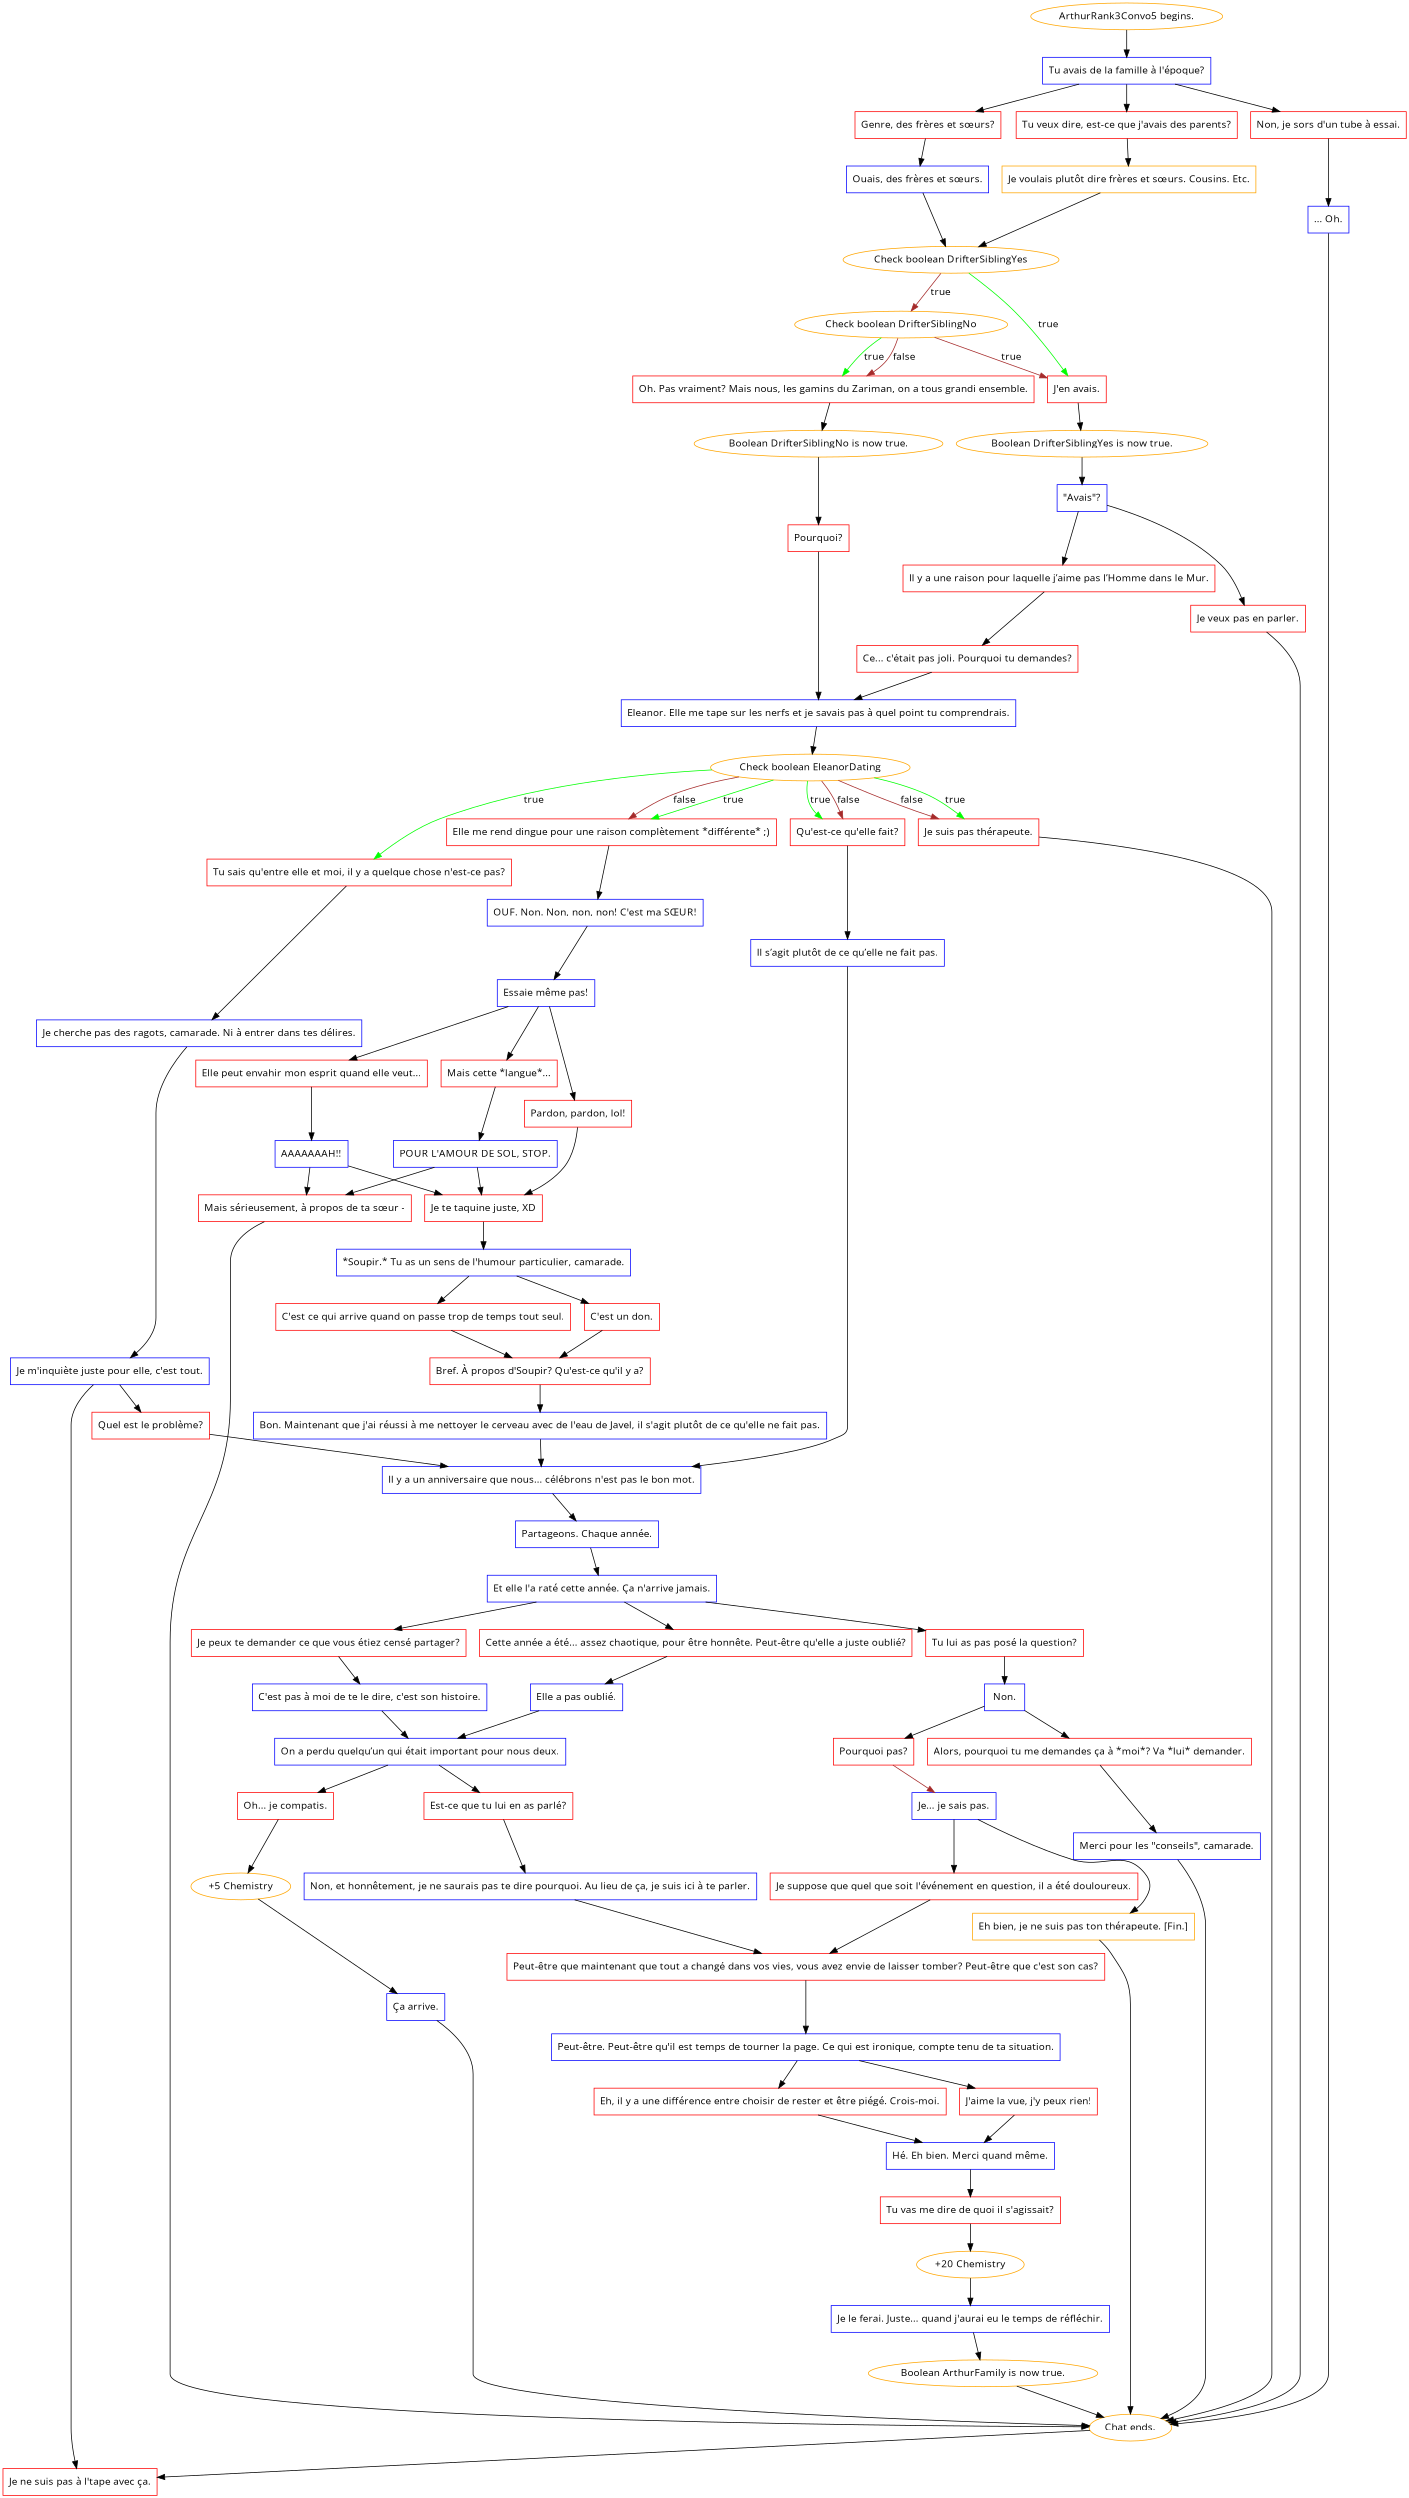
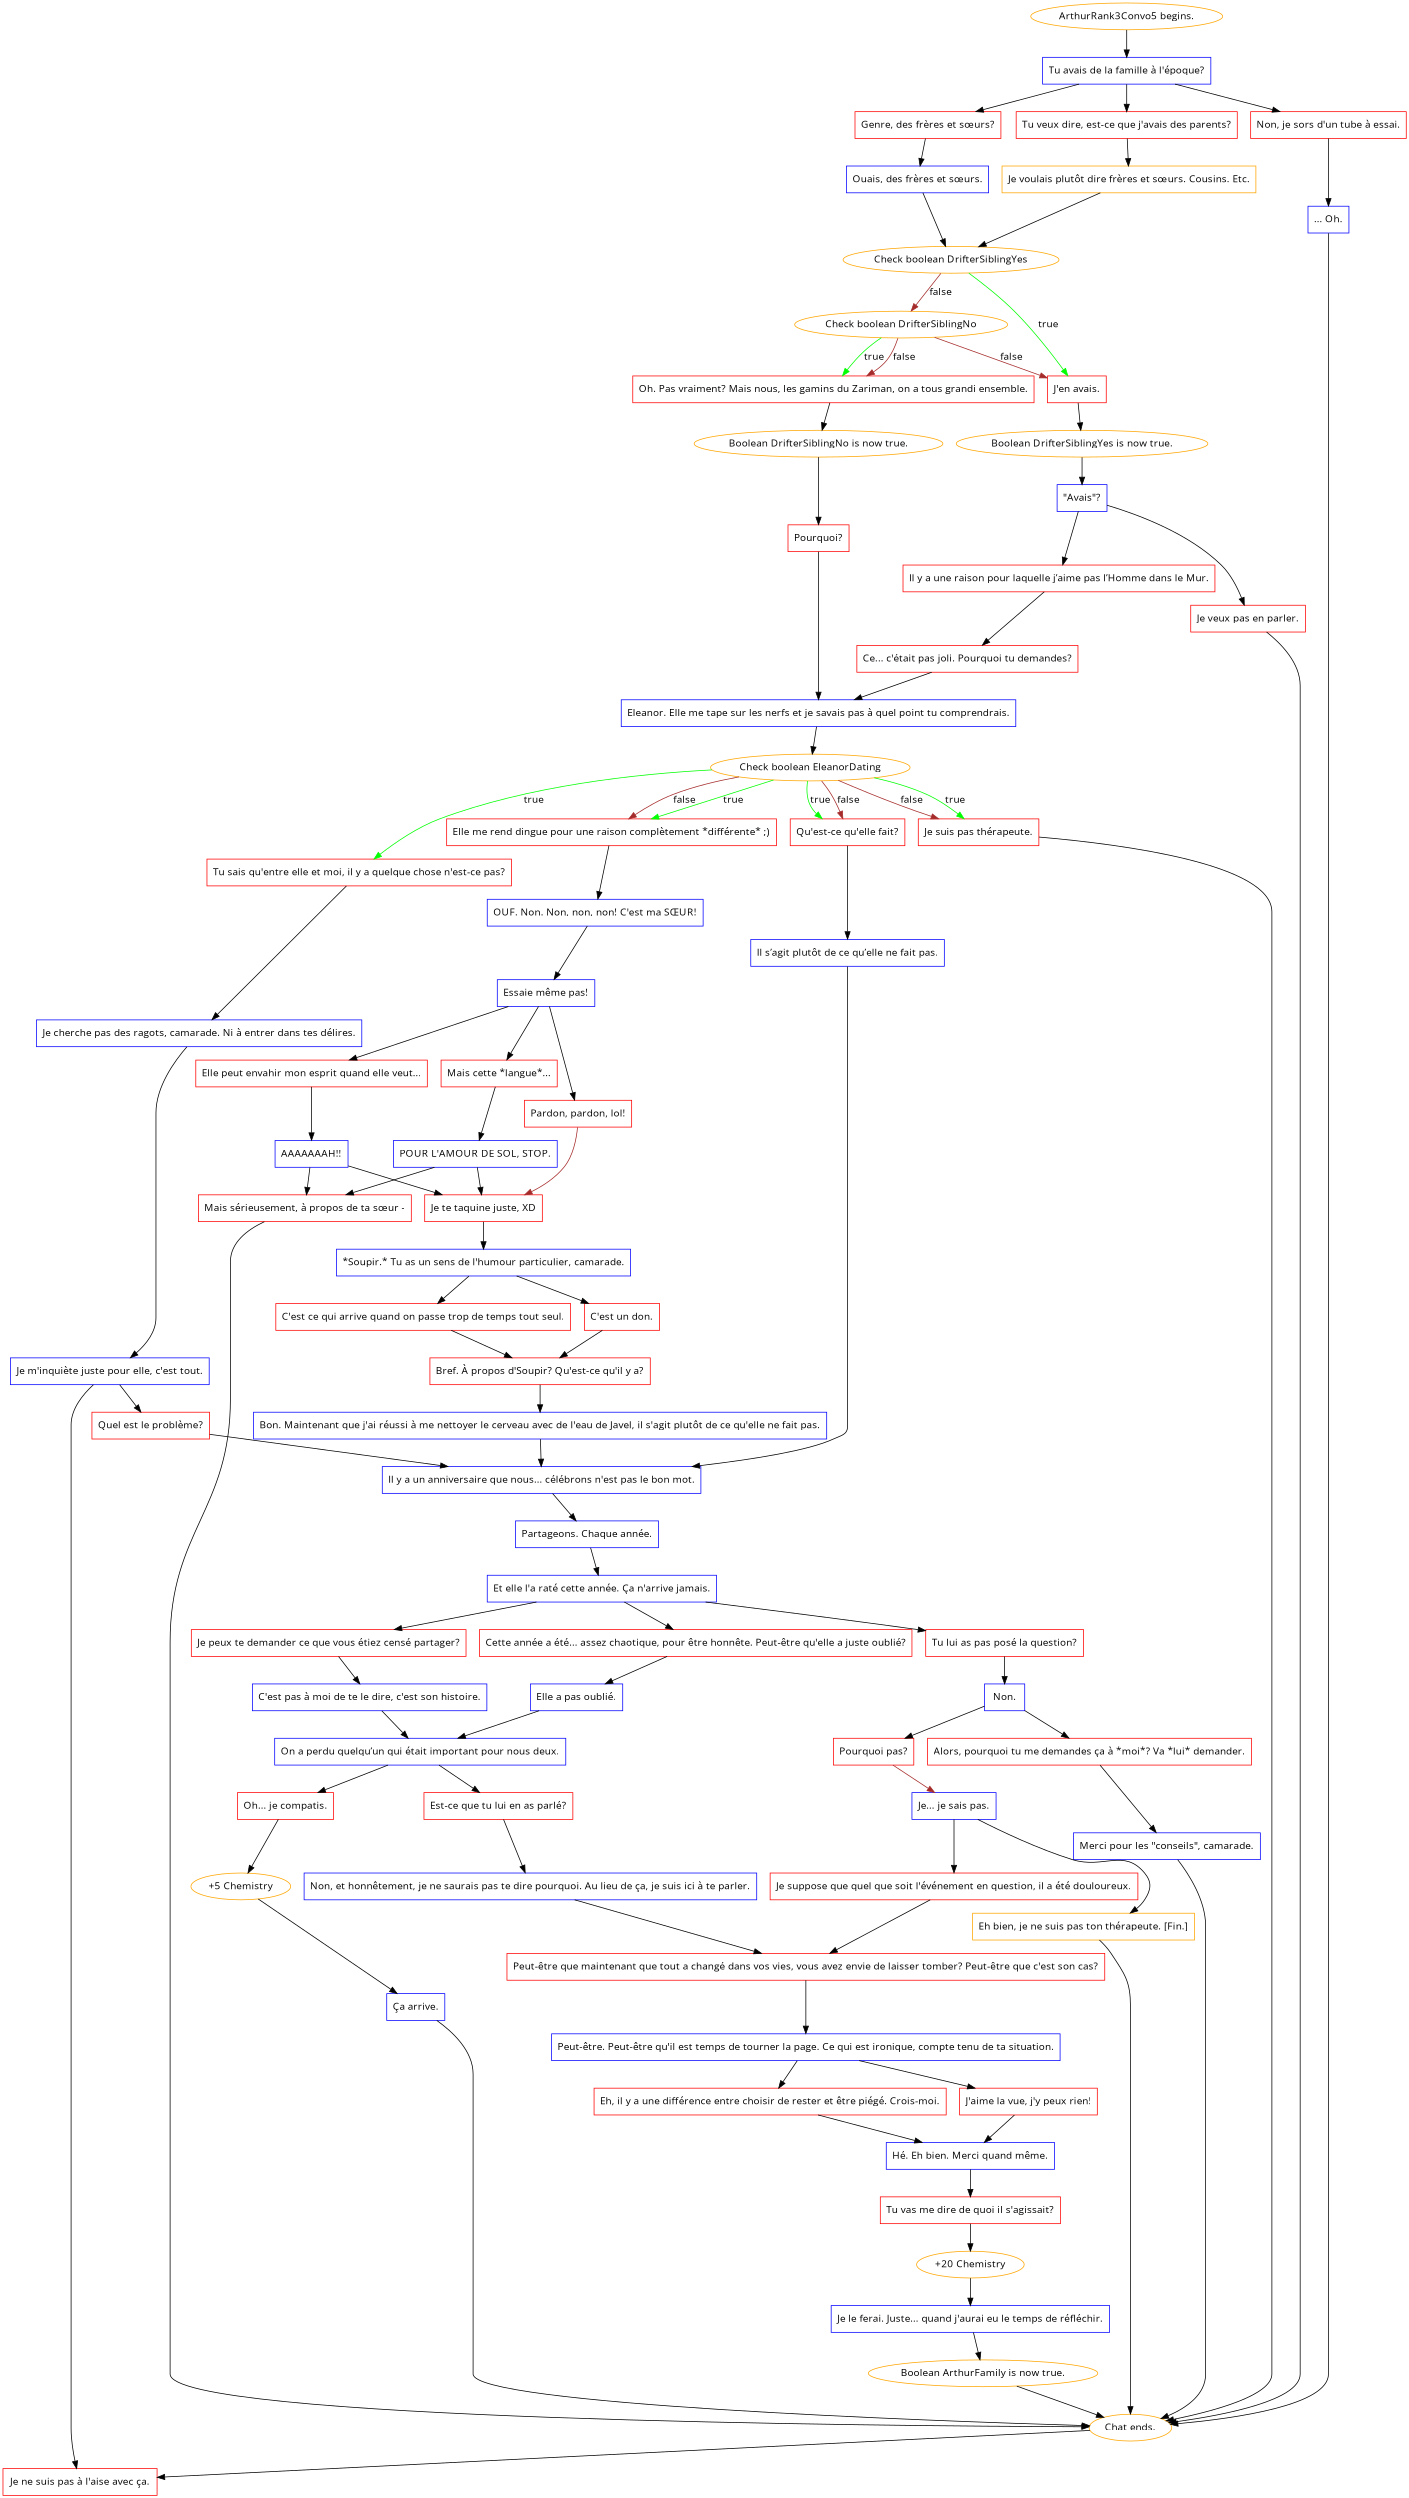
  digraph {
    fontname="Open Sans"
    node [color=red fontname="Open Sans" shape=box]
    edge [fontname="Open Sans"]
    "ArthurRank3Convo5 begins." [color=orange shape=""]
    n2 [color=blue label="Tu avais de la famille à l'époque?"]
    n3 [label="Genre, des frères et sœurs?"]
    n4 [label="Tu veux dire, est-ce que j'avais des parents?"]
    n5 [label="Non, je sors d'un tube à essai."]
    n6 [color=blue label="Ouais, des frères et sœurs."]
    n7 [color=orange label="Je voulais plutôt dire frères et sœurs. Cousins. Etc."]
    n8 [color=blue label="... Oh."]
    n9 [color=orange label="Check boolean DrifterSiblingYes" shape=""]
    "Chat ends." [color=orange shape=""]
    n11 [label="J'en avais."]
    n12 [color=orange label="Check boolean DrifterSiblingNo" shape=""]
-   n13 [label="Je ne suis pas à l'tape avec ça."]
+   n13 [label="Je ne suis pas à l'aise avec ça."]
    n14 [color=orange label="Boolean DrifterSiblingYes is now true." shape=""]
    n15 [label="Oh. Pas vraiment? Mais nous, les gamins du Zariman, on a tous grandi ensemble."]
    n16 [color=blue label="\"Avais\"?"]
    n17 [color=orange label="Boolean DrifterSiblingNo is now true." shape=""]
    n18 [label="Il y a une raison pour laquelle j’aime pas l’Homme dans le Mur."]
    n19 [label="Je veux pas en parler."]
    n20 [label="Pourquoi?"]
    n21 [label="Ce... c'était pas joli. Pourquoi tu demandes?"]
    n22 [color=blue label="Eleanor. Elle me tape sur les nerfs et je savais pas à quel point tu comprendrais."]
    n23 [color=orange label="Check boolean EleanorDating" shape=""]
    n24 [label="Tu sais qu'entre elle et moi, il y a quelque chose n'est-ce pas?"]
    n25 [label="Qu'est-ce qu'elle fait?"]
    n26 [label="Elle me rend dingue pour une raison complètement *différente* ;)"]
    n27 [label="Je suis pas thérapeute."]
    n28 [color=blue label="Je cherche pas des ragots, camarade. Ni à entrer dans tes délires."]
    n29 [color=blue label="Il s’agit plutôt de ce qu’elle ne fait pas."]
    n30 [color=blue label="OUF. Non. Non, non, non! C'est ma SŒUR!"]
    n31 [color=blue label="Je m'inquiète juste pour elle, c'est tout."]
    n32 [color=blue label="Il y a un anniversaire que nous... célébrons n'est pas le bon mot."]
    n33 [color=blue label="Essaie même pas!"]
    n34 [label="Quel est le problème?"]
    n35 [color=blue label="Partageons. Chaque année."]
    n36 [label="Pardon, pardon, lol!"]
    n37 [label="Mais cette *langue*..."]
    n38 [label="Elle peut envahir mon esprit quand elle veut..."]
    n39 [color=blue label="Et elle l'a raté cette année. Ça n'arrive jamais."]
    n40 [label="Je te taquine juste, XD"]
    n41 [color=blue label="POUR L'AMOUR DE SOL, STOP."]
    n42 [color=blue label="AAAAAAAH!!"]
    n43 [label="Cette année a été... assez chaotique, pour être honnête. Peut-être qu'elle a juste oublié?"]
    n44 [label="Je peux te demander ce que vous étiez censé partager?"]
    n45 [label="Tu lui as pas posé la question?"]
    n46 [color=blue label="*Soupir.* Tu as un sens de l'humour particulier, camarade."]
    n47 [label="Mais sérieusement, à propos de ta sœur -"]
    n48 [color=blue label="Elle a pas oublié."]
    n49 [color=blue label="C'est pas à moi de te le dire, c'est son histoire."]
    n50 [color=blue label="Non."]
    n51 [label="C'est ce qui arrive quand on passe trop de temps tout seul."]
    n52 [label="C'est un don."]
    n53 [color=blue label="On a perdu quelqu’un qui était important pour nous deux."]
    n54 [label="Pourquoi pas?"]
    n55 [label="Alors, pourquoi tu me demandes ça à *moi*? Va *lui* demander."]
    n56 [label="Bref. À propos d'Soupir? Qu'est-ce qu'il y a?"]
    n57 [label="Est-ce que tu lui en as parlé?"]
    n58 [label="Oh... je compatis."]
    n59 [color=blue label="Je... je sais pas."]
    n60 [color=blue label="Merci pour les \"conseils\", camarade."]
    n61 [color=blue label="Bon. Maintenant que j'ai réussi à me nettoyer le cerveau avec de l'eau de Javel, il s'agit plutôt de ce qu'elle ne fait pas."]
    n62 [color=blue label="Non, et honnêtement, je ne saurais pas te dire pourquoi. Au lieu de ça, je suis ici à te parler."]
    n63 [color=orange label="+5 Chemistry" shape=""]
    n64 [label="Je suppose que quel que soit l'événement en question, il a été douloureux."]
    n65 [color=orange label="Eh bien, je ne suis pas ton thérapeute. [Fin.]"]
    n66 [label="Peut-être que maintenant que tout a changé dans vos vies, vous avez envie de laisser tomber? Peut-être que c'est son cas?"]
    n67 [color=blue label="Ça arrive."]
    n68 [color=blue label="Peut-être. Peut-être qu'il est temps de tourner la page. Ce qui est ironique, compte tenu de ta situation."]
    n69 [label="Eh, il y a une différence entre choisir de rester et être piégé. Crois-moi."]
    n70 [label="J'aime la vue, j'y peux rien!"]
    n71 [color=blue label="Hé. Eh bien. Merci quand même."]
    n72 [label="Tu vas me dire de quoi il s'agissait?"]
    n73 [color=orange label="+20 Chemistry" shape=""]
    n74 [color=blue label="Je le ferai. Juste... quand j'aurai eu le temps de réfléchir."]
    n75 [color=orange label="Boolean ArthurFamily is now true." shape=""]
    "ArthurRank3Convo5 begins." -> n2
    n2 -> n3
    n2 -> n4
    n2 -> n5
    n3 -> n6
    n4 -> n7
    n5 -> n8
    n6 -> n9
    n7 -> n9
    n8 -> "Chat ends."
    n9 -> n11 [color=green label=true]
-   n9 -> n12 [color=brown label=true]
+   n9 -> n12 [color=brown label=false]
    "Chat ends." -> n13
    n11 -> n14
-   n12 -> n11 [color=brown label=true]
+   n12 -> n11 [color=brown label=false]
    n12 -> n15 [color=green label=true]
    n12 -> n15 [color=brown label=false]
    n14 -> n16
    n15 -> n17
    n16 -> n18
    n16 -> n19
    n17 -> n20
    n18 -> n21
    n19 -> "Chat ends."
    n20 -> n22
    n21 -> n22
    n22 -> n23
    n23 -> n24 [color=green label=true]
    n23 -> n25 [color=green label=true]
    n23 -> n25 [color=brown label=false]
    n23 -> n26 [color=green label=true]
    n23 -> n26 [color=brown label=false]
    n23 -> n27 [color=green label=true]
    n23 -> n27 [color=brown label=false]
    n24 -> n28
    n25 -> n29
    n26 -> n30
    n27 -> "Chat ends."
    n28 -> n31
    n29 -> n32
    n30 -> n33
    n31 -> n13
    n31 -> n34
    n32 -> n35
    n33 -> n36
    n33 -> n37
    n33 -> n38
    n34 -> n32
    n35 -> n39
-   n36 -> n40
+   n36 -> n40 [color=brown]
    n37 -> n41
    n38 -> n42
    n39 -> n43
    n39 -> n44
    n39 -> n45
    n40 -> n46
    n41 -> n40
    n41 -> n47
    n42 -> n40
    n42 -> n47
    n43 -> n48
    n44 -> n49
    n45 -> n50
    n46 -> n51
    n46 -> n52
    n47 -> "Chat ends."
    n48 -> n53
    n49 -> n53
    n50 -> n54
    n50 -> n55
    n51 -> n56
    n52 -> n56
    n53 -> n57
    n53 -> n58
    n54 -> n59 [color=brown]
    n55 -> n60
    n56 -> n61
    n57 -> n62
    n58 -> n63
    n59 -> n64
    n59 -> n65
    n60 -> "Chat ends."
    n61 -> n32
    n62 -> n66
    n63 -> n67
    n64 -> n66
    n65 -> "Chat ends."
    n66 -> n68
    n67 -> "Chat ends."
    n68 -> n69
    n68 -> n70
    n69 -> n71
    n70 -> n71
    n71 -> n72
    n72 -> n73
    n73 -> n74
    n74 -> n75
    n75 -> "Chat ends."
  }
